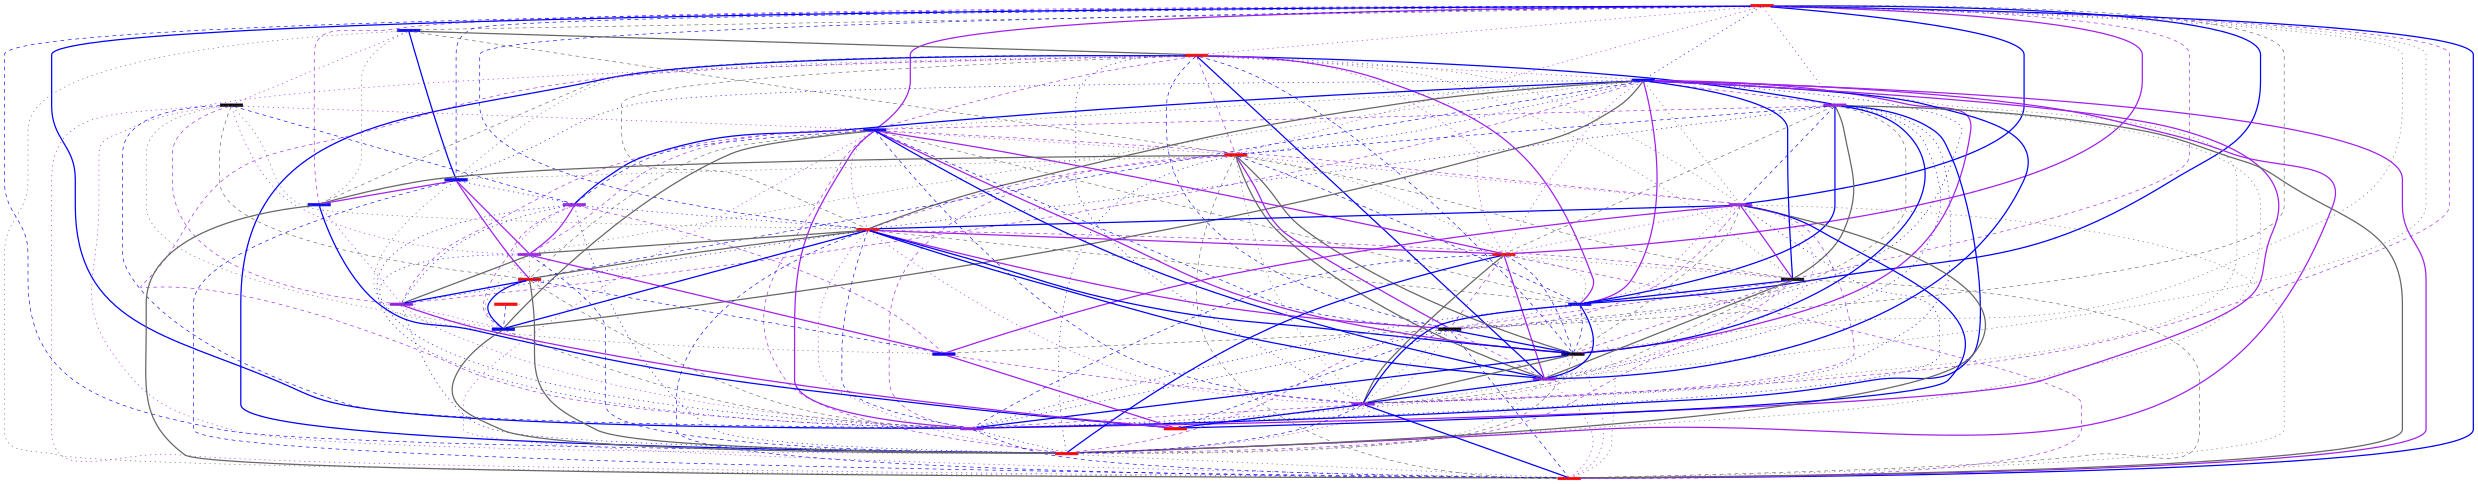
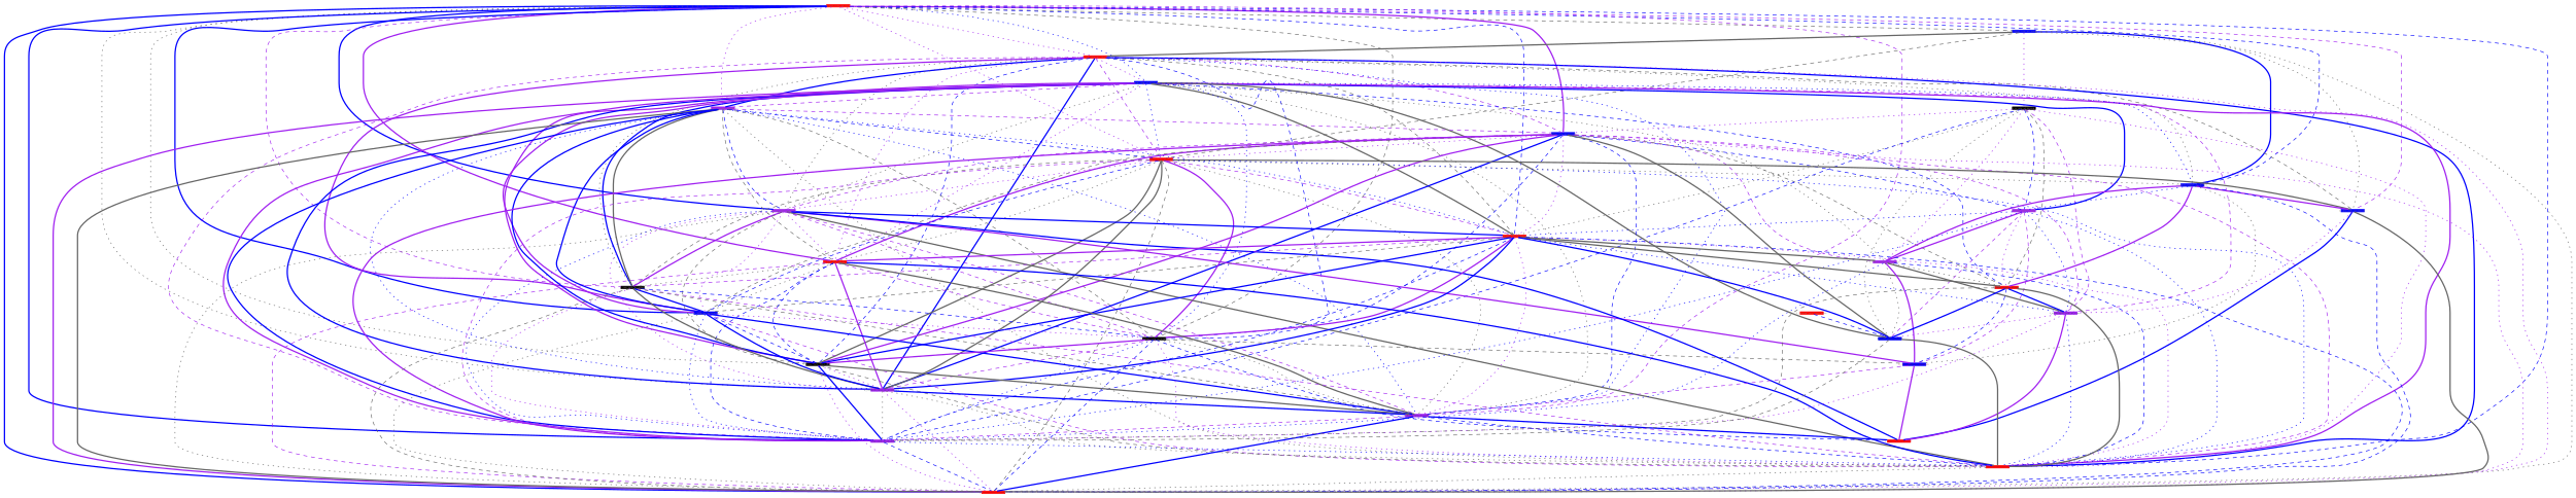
  graph {
    fontname="IBM Plex Sans"
    node [color=red fixedsize=true fontcolor="#8b7d6b" fontname="IBM Plex Sans" fontsize=4 shape=polygon style=filled]
    edge [color=purple fontname="IBM Plex Sans" style=dotted w=1]
    "1_have_rate_on_vote " [height=.06 width=.5]
    "1_postpon_rule_on_lawsuit " [color=blue height=.06 width=.5]
    "0_cut_rate_on_them " [height=.06 width=.5]
    "1_is_rule_of_thumb " [color=black height=.06 width=.5]
    "1_have_rate_of_othernum " [color=blue height=.06 width=.5]
    "0_spread_risk_over_base " [height=.06 width=.5]
    "0_reduc_rate_by_point " [color=purple height=.06 width=.5]
    "1_alter_rate_of_increas " [color=blue height=.06 width=.5]
    "1_lower_rate_on_million " [height=.06 width=.5]
    "0_fix_rate_in_state " [color=purple height=.06 width=.5]
    "1_releas_report_on_extent " [color=blue height=.06 width=.5]
    "1_follow_report_of_a " [color=purple height=.06 width=.5]
    "1_is_rate_of_entitynam " [height=.06 width=.5]
    "0_cut_rate_by_% " [height=.06 width=.5]
    "0_rais_rate_by_point " [color=black height=.06 width=.5]
    "1_requir_report_of_varieti " [color=purple height=.06 width=.5]
    "0_us_rate_as_instrument " [color=blue height=.06 width=.5]
    "0_lower_rate_in_week " [color=black height=.06 width=.5]
    n19 [color=black height=.06 label="7_lower_rate_from_hold" width=.5]
    "0_serv_role_on_bench " [color=blue height=.06 width=.5]
    "0_ran_report_in_yearnum " [color=blue fontcolor="#b22222" height=.06 width=.5]
    "0_choos_rate_of_rebat " [fontcolor="#b22222" height=.06 width=.5]
    "1_reduc_rate_on_debt " [fontcolor="#b22222" height=.06 width=.5]
    "1_give_role_in_govern " [fontcolor="#b22222" height=.06 width=.5]
    "0_confirm_rate_at_entitynam " [color=purple fontcolor="#2f4f4f" height=.06 width=.5]
    "0_have_rate_in_year " [color=purple fontcolor="#2f4f4f" height=.06 width=.5]
    "1_wa_rate_of_month " [color=purple fontcolor="#2f4f4f" height=.06 width=.5]
    "1_been_report_of_firm " [fontcolor="#2f4f4f" height=.06 width=.5]
    "1_entitynam_role_of_court " [color=purple fontcolor="#2f4f4f" height=.06 width=.5]
    "1_count_risk_of_new " [color=blue fontcolor="#2f4f4f" height=.06 width=.5]
    subgraph sub_1 {
      "1_have_rate_on_vote "
      "1_postpon_rule_on_lawsuit "
      "0_cut_rate_on_them "
      "1_is_rule_of_thumb "
      "1_have_rate_of_othernum "
      "0_spread_risk_over_base "
      "0_reduc_rate_by_point "
      "1_alter_rate_of_increas "
      "1_lower_rate_on_million "
      "0_fix_rate_in_state "
      "1_releas_report_on_extent "
      "1_follow_report_of_a "
      "1_is_rate_of_entitynam "
      "0_cut_rate_by_% "
      "0_rais_rate_by_point "
      "1_requir_report_of_varieti "
      "0_us_rate_as_instrument "
      "0_lower_rate_in_week "
      n19
      "0_serv_role_on_bench "
    }
    subgraph sub_2 {
      "0_ran_report_in_yearnum "
      "0_choos_rate_of_rebat "
      "1_reduc_rate_on_debt "
      "1_give_role_in_govern "
    }
    "1_have_rate_on_vote " -- "1_postpon_rule_on_lawsuit " [color=gray40 style=dashed]
    "1_have_rate_on_vote " -- "0_cut_rate_on_them " [w=2]
    "1_have_rate_on_vote " -- "1_have_rate_of_othernum " [color=blue w=2]
    "1_have_rate_on_vote " -- "0_reduc_rate_by_point "
    "1_have_rate_on_vote " -- "1_alter_rate_of_increas " [style=bold]
    "1_have_rate_on_vote " -- "1_lower_rate_on_million " [w=2]
    "1_have_rate_on_vote " -- "0_fix_rate_in_state " [color=blue style=bold]
    "1_have_rate_on_vote " -- "1_releas_report_on_extent " [color=blue style=dashed]
    "1_have_rate_on_vote " -- "1_is_rate_of_entitynam " [color=blue style=dashed]
    "1_have_rate_on_vote " -- "0_cut_rate_by_% " [style=bold]
    "1_have_rate_on_vote " -- "0_rais_rate_by_point " [style=dashed]
    "1_have_rate_on_vote " -- "0_us_rate_as_instrument " [color=blue style=bold]
    "1_have_rate_on_vote " -- "0_lower_rate_in_week " [color=gray40 style=dashed]
    "1_have_rate_on_vote " -- n19 [color=gray40]
    "1_have_rate_on_vote " -- "0_serv_role_on_bench " [style=dashed]
    "1_have_rate_on_vote " -- "0_choos_rate_of_rebat " [color=blue style=dashed]
    "1_have_rate_on_vote " -- "1_reduc_rate_on_debt " [color=blue style=bold w=2]
    "1_have_rate_on_vote " -- "0_confirm_rate_at_entitynam " [color=gray40]
    "1_have_rate_on_vote " -- "0_have_rate_in_year " [style=dashed w=2]
    "1_have_rate_on_vote " -- "1_wa_rate_of_month " [color=blue style=bold]
    "1_postpon_rule_on_lawsuit " -- "0_cut_rate_on_them " [color=gray40 style=bold]
    "1_postpon_rule_on_lawsuit " -- "1_is_rule_of_thumb "
    "1_postpon_rule_on_lawsuit " -- "1_lower_rate_on_million " [color=gray40 style=dashed]
    "1_postpon_rule_on_lawsuit " -- "1_releas_report_on_extent " [color=blue style=bold]
    "1_postpon_rule_on_lawsuit " -- "0_serv_role_on_bench " [color=gray40]
    "1_postpon_rule_on_lawsuit " -- "1_reduc_rate_on_debt " [color=gray40]
    "0_cut_rate_on_them " -- "1_have_rate_of_othernum "
    "0_cut_rate_on_them " -- "0_reduc_rate_by_point " [color=blue style=bold]
    "0_cut_rate_on_them " -- "1_alter_rate_of_increas " [style=dashed]
    "0_cut_rate_on_them " -- "1_lower_rate_on_million " [style=dashed w=2]
    "0_cut_rate_on_them " -- "0_fix_rate_in_state " [color=gray40]
    "0_cut_rate_on_them " -- "1_releas_report_on_extent " [color=gray40]
    "0_cut_rate_on_them " -- "1_is_rate_of_entitynam " [color=gray40 style=dashed]
    "0_cut_rate_on_them " -- "0_cut_rate_by_% " [w=2]
    "0_cut_rate_on_them " -- "0_rais_rate_by_point " [color=gray40]
    "0_cut_rate_on_them " -- "0_us_rate_as_instrument " [style=bold]
    "0_cut_rate_on_them " -- "0_lower_rate_in_week " [color=blue style=dashed]
    "0_cut_rate_on_them " -- n19 [color=blue style=dashed]
    "0_cut_rate_on_them " -- "0_serv_role_on_bench " [color=gray40 style=dashed]
    "0_cut_rate_on_them " -- "0_choos_rate_of_rebat " [color=blue style=bold]
    "0_cut_rate_on_them " -- "1_reduc_rate_on_debt " [w=2]
    "0_cut_rate_on_them " -- "0_confirm_rate_at_entitynam " [color=blue style=bold]
    "0_cut_rate_on_them " -- "0_have_rate_in_year " [color=blue]
    "0_cut_rate_on_them " -- "1_wa_rate_of_month " [style=dashed]
    "1_is_rule_of_thumb " -- "1_alter_rate_of_increas "
    "1_is_rule_of_thumb " -- "1_follow_report_of_a " [color=blue style=dashed]
    "1_is_rule_of_thumb " -- "1_is_rate_of_entitynam " [color=gray40 w=2]
    "1_is_rule_of_thumb " -- "1_requir_report_of_varieti "
    "1_is_rule_of_thumb " -- "0_choos_rate_of_rebat "
    "1_is_rule_of_thumb " -- "1_wa_rate_of_month " [color=blue style=dashed]
    "1_is_rule_of_thumb " -- "1_been_report_of_firm " [color=gray40 style=dashed]
    "1_is_rule_of_thumb " -- "1_entitynam_role_of_court " [style=dashed]
    "1_is_rule_of_thumb " -- "1_count_risk_of_new " [color=gray40]
    "1_have_rate_of_othernum " -- "0_reduc_rate_by_point " [style=dashed]
-   "1_have_rate_of_othernum " -- "1_alter_rate_of_increas " [color=gray40 w=2]
    "1_have_rate_of_othernum " -- "1_lower_rate_on_million " [color=blue]
    "1_have_rate_of_othernum " -- "0_fix_rate_in_state " [color=gray40]
    "1_have_rate_of_othernum " -- "1_follow_report_of_a " [color=blue style=bold]
    "1_have_rate_of_othernum " -- "1_is_rate_of_entitynam " [color=gray40 style=bold w=2]
    "1_have_rate_of_othernum " -- "0_cut_rate_by_% "
    "1_have_rate_of_othernum " -- "0_rais_rate_by_point " [color=blue style=bold]
    "1_have_rate_of_othernum " -- "1_requir_report_of_varieti " [color=gray40]
    "1_have_rate_of_othernum " -- "0_us_rate_as_instrument " [style=bold]
    "1_have_rate_of_othernum " -- "0_lower_rate_in_week " [color=blue]
    "1_have_rate_of_othernum " -- n19 [style=bold]
    "1_have_rate_of_othernum " -- "0_choos_rate_of_rebat " [style=bold w=2]
    "1_have_rate_of_othernum " -- "1_reduc_rate_on_debt " [style=bold]
    "1_have_rate_of_othernum " -- "0_confirm_rate_at_entitynam " [color=blue style=bold]
    "1_have_rate_of_othernum " -- "0_have_rate_in_year " [color=gray40 w=2]
    "1_have_rate_of_othernum " -- "1_wa_rate_of_month " [style=bold w=2]
    "1_have_rate_of_othernum " -- "1_been_report_of_firm " [color=blue style=dashed]
    "1_have_rate_of_othernum " -- "1_entitynam_role_of_court " [style=dashed]
    "1_have_rate_of_othernum " -- "1_count_risk_of_new " [color=gray40 style=bold]
    "0_spread_risk_over_base " -- "1_count_risk_of_new " [color=blue style=dashed]
    "0_reduc_rate_by_point " -- "1_alter_rate_of_increas " [style=dashed]
    "0_reduc_rate_by_point " -- "1_lower_rate_on_million " [color=blue style=dashed]
    "0_reduc_rate_by_point " -- "0_fix_rate_in_state " [color=blue style=dashed]
    "0_reduc_rate_by_point " -- "1_is_rate_of_entitynam " [color=blue]
    "0_reduc_rate_by_point " -- "0_cut_rate_by_% " [color=gray40 style=dashed w=2]
    "0_reduc_rate_by_point " -- "0_rais_rate_by_point " [color=gray40 style=bold w=3]
    "0_reduc_rate_by_point " -- "0_us_rate_as_instrument " [color=blue style=bold]
    "0_reduc_rate_by_point " -- "0_lower_rate_in_week " [color=gray40 style=dashed]
    "0_reduc_rate_by_point " -- n19 [color=blue style=bold]
    "0_reduc_rate_by_point " -- "0_choos_rate_of_rebat " [color=gray40]
    "0_reduc_rate_by_point " -- "1_reduc_rate_on_debt " [color=gray40 style=bold w=2]
    "0_reduc_rate_by_point " -- "0_confirm_rate_at_entitynam " [color=blue]
    "0_reduc_rate_by_point " -- "0_have_rate_in_year " [color=blue]
    "0_reduc_rate_by_point " -- "1_wa_rate_of_month " [color=blue style=bold]
    "1_alter_rate_of_increas " -- "1_lower_rate_on_million "
    "1_alter_rate_of_increas " -- "0_fix_rate_in_state " [style=dashed]
    "1_alter_rate_of_increas " -- "1_follow_report_of_a " [color=blue style=dashed]
    "1_alter_rate_of_increas " -- "1_is_rate_of_entitynam " [w=2]
    "1_alter_rate_of_increas " -- "0_cut_rate_by_% " [style=bold]
    "1_alter_rate_of_increas " -- "1_requir_report_of_varieti " [style=dashed]
    "1_alter_rate_of_increas " -- "0_us_rate_as_instrument " [color=gray40 style=dashed]
    "1_alter_rate_of_increas " -- "0_lower_rate_in_week " [color=blue style=dashed]
    "1_alter_rate_of_increas " -- n19 [style=bold]
    "1_alter_rate_of_increas " -- "0_choos_rate_of_rebat " [style=dashed w=2]
    "1_alter_rate_of_increas " -- "1_reduc_rate_on_debt "
    "1_alter_rate_of_increas " -- "0_confirm_rate_at_entitynam " [color=blue style=bold]
    "1_alter_rate_of_increas " -- "0_have_rate_in_year " [color=blue style=dashed]
    "1_alter_rate_of_increas " -- "1_wa_rate_of_month " [style=bold w=2]
    "1_alter_rate_of_increas " -- "1_been_report_of_firm " [color=gray40 style=dashed]
    "1_alter_rate_of_increas " -- "1_entitynam_role_of_court " [style=dashed]
    "1_alter_rate_of_increas " -- "1_count_risk_of_new " [color=gray40 style=bold]
    "1_lower_rate_on_million " -- "0_fix_rate_in_state "
    "1_lower_rate_on_million " -- "1_releas_report_on_extent " [color=gray40]
    "1_lower_rate_on_million " -- "1_is_rate_of_entitynam " [style=dashed]
    "1_lower_rate_on_million " -- "0_cut_rate_by_% " [color=gray40]
    "1_lower_rate_on_million " -- "0_rais_rate_by_point " [color=gray40 style=dashed]
    "1_lower_rate_on_million " -- "0_us_rate_as_instrument " [color=blue style=dashed]
    "1_lower_rate_on_million " -- "0_lower_rate_in_week " [style=bold w=2]
    "1_lower_rate_on_million " -- n19 [color=gray40 style=bold w=2]
    "1_lower_rate_on_million " -- "0_serv_role_on_bench " [color=gray40 style=bold]
    "1_lower_rate_on_million " -- "0_choos_rate_of_rebat " [color=blue]
    "1_lower_rate_on_million " -- "1_reduc_rate_on_debt " [color=gray40 style=dashed w=2]
    "1_lower_rate_on_million " -- "0_confirm_rate_at_entitynam " [color=gray40 style=bold]
    "1_lower_rate_on_million " -- "0_have_rate_in_year " [color=gray40]
    "1_lower_rate_on_million " -- "1_wa_rate_of_month " [style=dashed]
    "0_fix_rate_in_state " -- "1_is_rate_of_entitynam " [color=blue style=bold]
    "0_fix_rate_in_state " -- "0_cut_rate_by_% "
    "0_fix_rate_in_state " -- "0_rais_rate_by_point " [style=bold]
    "0_fix_rate_in_state " -- "0_us_rate_as_instrument "
    "0_fix_rate_in_state " -- "0_lower_rate_in_week " [style=dashed w=2]
    "0_fix_rate_in_state " -- n19 [color=gray40 style=dashed]
    "0_fix_rate_in_state " -- "0_ran_report_in_yearnum " [style=bold]
    "0_fix_rate_in_state " -- "0_choos_rate_of_rebat " [color=gray40 style=bold]
    "0_fix_rate_in_state " -- "1_reduc_rate_on_debt " [color=gray40]
    "0_fix_rate_in_state " -- "1_give_role_in_govern " [color=blue style=bold]
    "0_fix_rate_in_state " -- "0_confirm_rate_at_entitynam "
    "0_fix_rate_in_state " -- "0_have_rate_in_year " [style=dashed w=2]
    "0_fix_rate_in_state " -- "1_wa_rate_of_month " [color=blue]
    "1_releas_report_on_extent " -- "1_have_rate_of_othernum " [color=blue]
    "1_releas_report_on_extent " -- "1_follow_report_of_a " [color=blue]
    "1_releas_report_on_extent " -- "1_requir_report_of_varieti " [style=bold]
    "1_releas_report_on_extent " -- "0_serv_role_on_bench " [style=bold]
    "1_releas_report_on_extent " -- "0_ran_report_in_yearnum " [color=gray40]
    "1_releas_report_on_extent " -- "1_reduc_rate_on_debt " [color=blue style=dashed]
    "1_releas_report_on_extent " -- "1_been_report_of_firm " [style=bold]
    "1_follow_report_of_a " -- "1_is_rate_of_entitynam " [color=blue]
    "1_follow_report_of_a " -- "1_requir_report_of_varieti " [style=bold w=2]
    "1_follow_report_of_a " -- "0_ran_report_in_yearnum " [style=dashed]
    "1_follow_report_of_a " -- "0_choos_rate_of_rebat " [color=blue]
    "1_follow_report_of_a " -- "1_wa_rate_of_month " [color=blue]
    "1_follow_report_of_a " -- "1_been_report_of_firm " [w=2]
    "1_follow_report_of_a " -- "1_entitynam_role_of_court " [color=blue]
    "1_follow_report_of_a " -- "1_count_risk_of_new " [style=dashed]
    "1_is_rate_of_entitynam " -- "0_cut_rate_by_% " [style=bold]
    "1_is_rate_of_entitynam " -- "0_rais_rate_by_point " [style=dashed]
    "1_is_rate_of_entitynam " -- "1_requir_report_of_varieti " [color=gray40 style=bold]
    "1_is_rate_of_entitynam " -- "0_us_rate_as_instrument " [color=gray40 style=dashed]
    "1_is_rate_of_entitynam " -- "0_lower_rate_in_week " [style=bold]
    "1_is_rate_of_entitynam " -- n19 [color=blue style=bold]
    "1_is_rate_of_entitynam " -- "0_choos_rate_of_rebat " [w=2]
    "1_is_rate_of_entitynam " -- "1_reduc_rate_on_debt " [color=blue style=dashed]
    "1_is_rate_of_entitynam " -- "0_confirm_rate_at_entitynam " [color=blue style=bold w=2]
    "1_is_rate_of_entitynam " -- "0_have_rate_in_year "
    "1_is_rate_of_entitynam " -- "1_wa_rate_of_month " [color=blue style=dashed w=2]
    "1_is_rate_of_entitynam " -- "1_been_report_of_firm " [color=gray40 style=bold]
    "1_is_rate_of_entitynam " -- "1_entitynam_role_of_court " [color=blue]
    "1_is_rate_of_entitynam " -- "1_count_risk_of_new " [color=blue style=bold]
    "0_cut_rate_by_% " -- "0_rais_rate_by_point " [color=gray40 w=2]
    "0_cut_rate_by_% " -- "0_us_rate_as_instrument " [color=gray40]
    "0_cut_rate_by_% " -- "0_lower_rate_in_week " [style=dashed]
    "0_cut_rate_by_% " -- n19 [color=blue style=dashed]
    "0_cut_rate_by_% " -- "0_choos_rate_of_rebat " [color=blue style=bold]
    "0_cut_rate_by_% " -- "1_reduc_rate_on_debt " [style=dashed]
    "0_cut_rate_by_% " -- "0_confirm_rate_at_entitynam " [style=bold]
    "0_cut_rate_by_% " -- "0_have_rate_in_year " [color=gray40 style=bold]
    "0_cut_rate_by_% " -- "1_wa_rate_of_month " [color=blue style=dashed]
    "0_rais_rate_by_point " -- "0_us_rate_as_instrument " [color=blue style=bold]
-   "0_rais_rate_by_point " -- "0_lower_rate_in_week " [style=dashed]
-   "0_rais_rate_by_point " -- n19 [style=dashed]
+   "0_rais_rate_by_point " -- "0_lower_rate_in_week " [color=blue style=dashed]
    "0_rais_rate_by_point " -- "0_choos_rate_of_rebat " [style=dashed]
    "0_rais_rate_by_point " -- "1_reduc_rate_on_debt " [color=gray40 style=dashed]
    "0_rais_rate_by_point " -- "0_confirm_rate_at_entitynam " [color=gray40 style=bold]
    "0_rais_rate_by_point " -- "0_have_rate_in_year " [color=gray40 style=dashed]
    "0_rais_rate_by_point " -- "1_wa_rate_of_month "
    "1_requir_report_of_varieti " -- "0_ran_report_in_yearnum " [style=bold]
    "1_requir_report_of_varieti " -- "0_choos_rate_of_rebat " [color=blue style=dashed]
    "1_requir_report_of_varieti " -- "1_wa_rate_of_month " [color=blue]
    "1_requir_report_of_varieti " -- "1_been_report_of_firm " [color=gray40 w=2]
    "1_requir_report_of_varieti " -- "1_entitynam_role_of_court " [color=gray40 style=bold]
    "1_requir_report_of_varieti " -- "1_count_risk_of_new " [color=gray40]
    "0_us_rate_as_instrument " -- "0_lower_rate_in_week "
    "0_us_rate_as_instrument " -- n19 [color=blue style=dashed]
    "0_us_rate_as_instrument " -- "0_choos_rate_of_rebat " [style=dashed]
    "0_us_rate_as_instrument " -- "1_reduc_rate_on_debt " [color=gray40]
    "0_us_rate_as_instrument " -- "0_confirm_rate_at_entitynam " [color=blue style=bold]
    "0_us_rate_as_instrument " -- "0_have_rate_in_year " [color=blue style=bold]
    "0_us_rate_as_instrument " -- "1_wa_rate_of_month " [color=blue]
-   "0_lower_rate_in_week " -- n19 [color=blue style=bold w=2]
+   "0_lower_rate_in_week " -- n19 [style=bold w=2]
    "0_lower_rate_in_week " -- "0_ran_report_in_yearnum " [color=gray40 style=dashed]
    "0_lower_rate_in_week " -- "0_choos_rate_of_rebat "
    "0_lower_rate_in_week " -- "1_reduc_rate_on_debt " [color=blue style=dashed]
    "0_lower_rate_in_week " -- "1_give_role_in_govern " [color=blue style=dashed]
    "0_lower_rate_in_week " -- "0_confirm_rate_at_entitynam " [style=dashed]
    "0_lower_rate_in_week " -- "0_have_rate_in_year " [color=gray40 w=2]
    "0_lower_rate_in_week " -- "1_wa_rate_of_month " [color=blue]
    n19 -- "0_choos_rate_of_rebat " [color=gray40 style=dashed]
    n19 -- "1_reduc_rate_on_debt "
    n19 -- "0_confirm_rate_at_entitynam "
    n19 -- "0_have_rate_in_year " [color=gray40 style=bold]
    n19 -- "1_wa_rate_of_month " [color=blue style=bold]
    "0_serv_role_on_bench " -- "1_reduc_rate_on_debt " [color=gray40 style=bold]
    "0_serv_role_on_bench " -- "1_give_role_in_govern " [color=blue style=bold]
    "0_serv_role_on_bench " -- "1_entitynam_role_of_court "
    "0_ran_report_in_yearnum " -- "1_give_role_in_govern " [style=bold]
    "0_ran_report_in_yearnum " -- "0_have_rate_in_year " [style=dashed]
    "0_choos_rate_of_rebat " -- "1_reduc_rate_on_debt " [color=gray40]
    "0_confirm_rate_at_entitynam " -- "0_choos_rate_of_rebat " [color=gray40]
    "0_confirm_rate_at_entitynam " -- "1_reduc_rate_on_debt "
    "0_confirm_rate_at_entitynam " -- "0_have_rate_in_year " [color=blue style=bold]
    "0_confirm_rate_at_entitynam " -- "1_wa_rate_of_month " [color=gray40]
    "0_have_rate_in_year " -- "0_choos_rate_of_rebat " [color=blue style=dashed]
    "0_have_rate_in_year " -- "1_reduc_rate_on_debt " [color=blue style=bold]
    "0_have_rate_in_year " -- "1_give_role_in_govern " [color=blue style=bold]
    "0_have_rate_in_year " -- "1_wa_rate_of_month " [style=dashed]
    "1_wa_rate_of_month " -- "0_choos_rate_of_rebat " [color=blue w=2]
    "1_wa_rate_of_month " -- "1_reduc_rate_on_debt " [color=blue style=dashed]
    "1_been_report_of_firm " -- "0_ran_report_in_yearnum " [color=blue style=dashed]
    "1_been_report_of_firm " -- "0_choos_rate_of_rebat " [color=gray40 style=bold]
    "1_been_report_of_firm " -- "1_wa_rate_of_month " [color=gray40 style=dashed]
    "1_been_report_of_firm " -- "1_entitynam_role_of_court " [color=blue style=bold]
    "1_been_report_of_firm " -- "1_count_risk_of_new " [color=blue style=bold]
    "1_entitynam_role_of_court " -- "0_choos_rate_of_rebat " [color=blue]
    "1_entitynam_role_of_court " -- "1_give_role_in_govern " [style=bold]
    "1_entitynam_role_of_court " -- "1_wa_rate_of_month "
    "1_entitynam_role_of_court " -- "1_count_risk_of_new "
    "1_count_risk_of_new " -- "0_choos_rate_of_rebat " [color=gray40 style=bold]
    "1_count_risk_of_new " -- "1_wa_rate_of_month " [color=gray40 style=dashed]
  }
